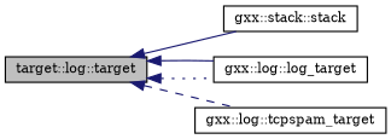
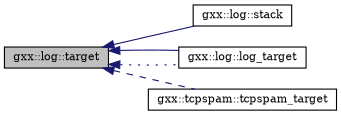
  digraph {
    fontname="DejaVu Serif"
    rankdir=LR
    node [color=black fillcolor=white fontname="DejaVu Serif" fontsize=10 shape=record style=filled]
    edge [color=midnightblue dir=back fontname="DejaVu Serif" fontsize=10 labelfontname=Helvetica labelfontsize=10 style=solid]
-   n1 [fillcolor=grey75 fontcolor=black height=0.2 label="target::log::target" width=0.4]
-   n2 [height=0.2 label="gxx::stack::stack" width=0.4]
+   n1 [fillcolor=grey75 fontcolor=black height=0.2 label="gxx::log::target" width=0.4]
+   n2 [height=0.2 label="gxx::log::stack" width=0.4]
    n3 [height=0.2 label="gxx::log::log_target" width=0.4]
-   n4 [height=0.2 label="gxx::log::tcpspam_target" width=0.4]
+   n4 [height=0.2 label="gxx::tcpspam::tcpspam_target" width=0.4]
    n1 -> n2
    n1 -> n3 [style=dotted]
    n1 -> n3
    n1 -> n4 [style=dashed]
  }
